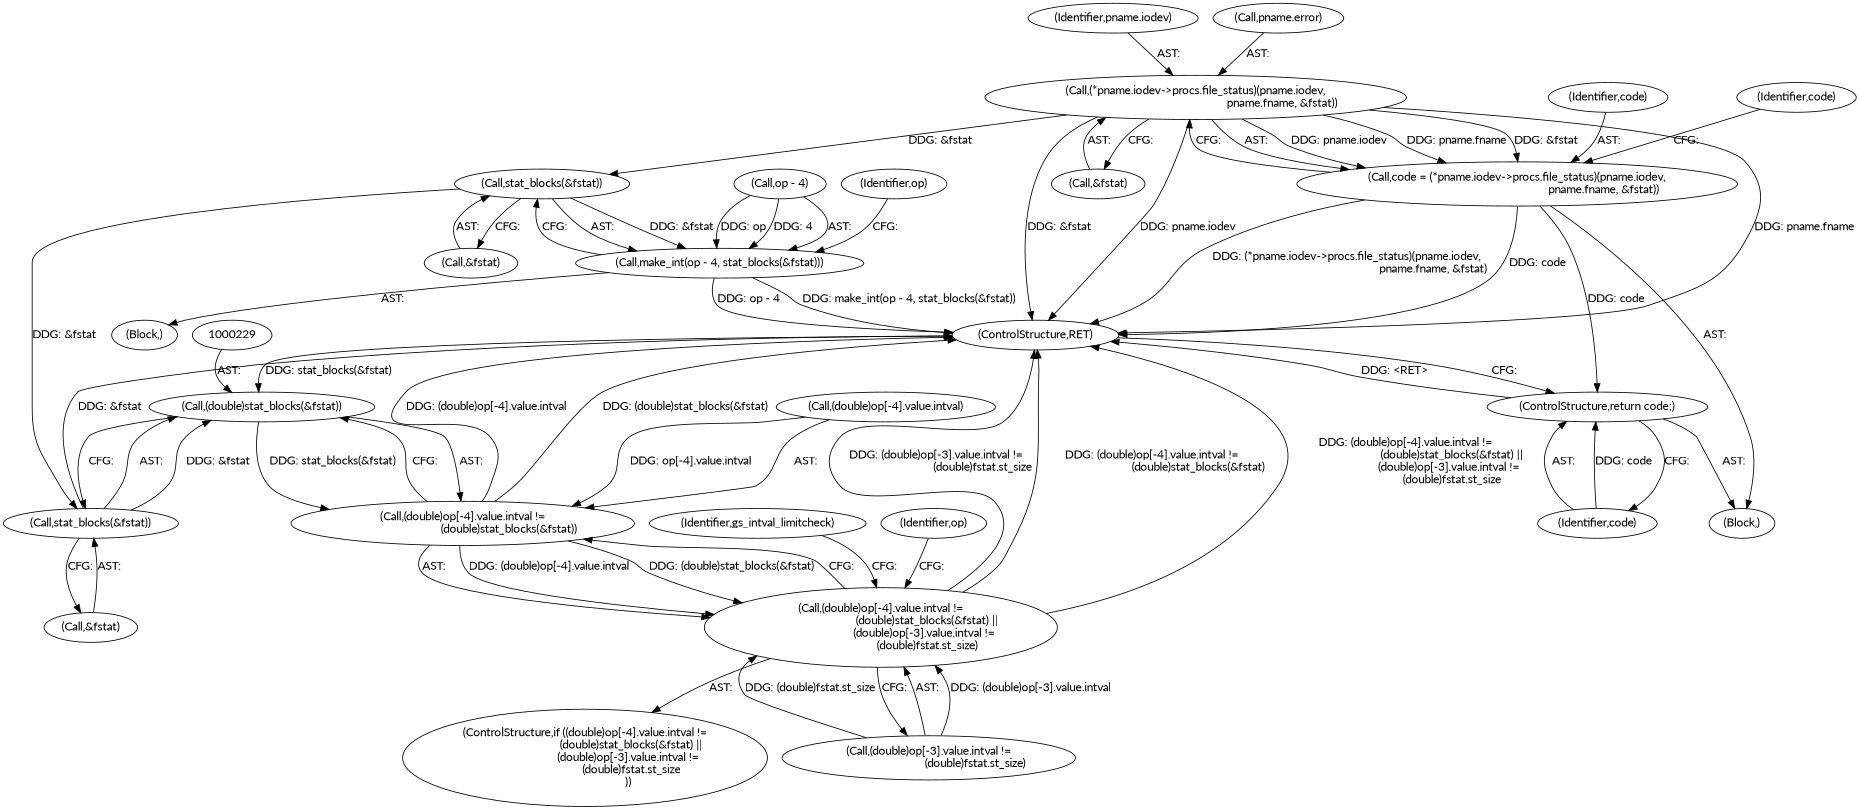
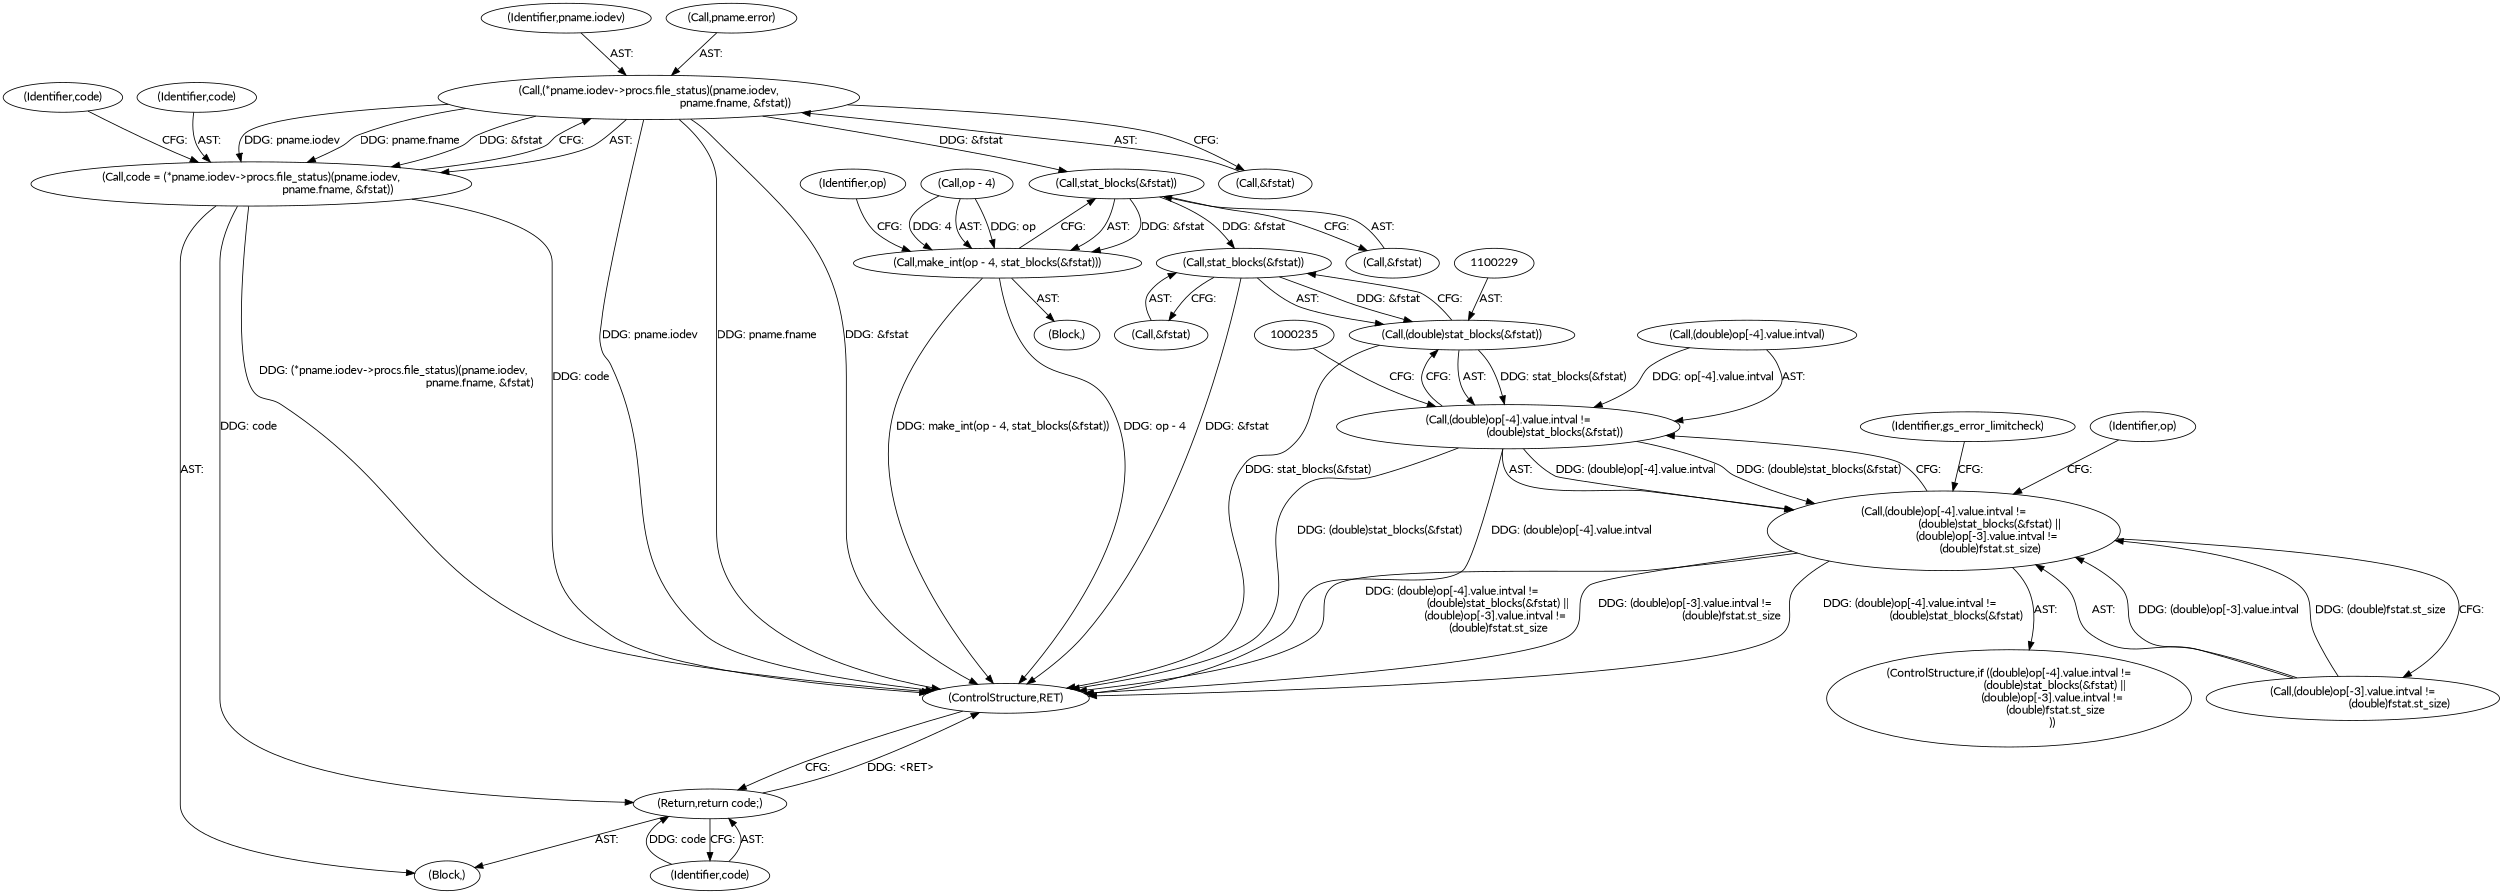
  digraph {
    fontname=Lato
    node [fontname=Lato]
    edge [fontname=Lato]
    n1 [label="(Call,(*pname.iodev->procs.file_status)(pname.iodev,\n                                                        pname.fname, &fstat))"]
    n2 [label="(Call,code = (*pname.iodev->procs.file_status)(pname.iodev,\n                                                        pname.fname, &fstat))"]
    n3 [label="(Call,stat_blocks(&fstat))"]
    n4 [label="(Call,&fstat)"]
    n5 [label="(ControlStructure,RET)"]
-   n6 [label="(ControlStructure,return code;)"]
+   n6 [label="(Return,return code;)"]
    n7 [label="(Block,)"]
    n8 [label="(Call,make_int(op - 4, stat_blocks(&fstat)))"]
    n9 [label="(Call,stat_blocks(&fstat))"]
    n10 [label="(Call,&fstat)"]
    n11 [label="(Identifier,code)"]
    n12 [label="(Block,)"]
    n13 [label="(Call,(double)stat_blocks(&fstat))"]
    n14 [label="(Call,&fstat)"]
    n15 [label="(Call,(double)op[-4].value.intval !=\n                              (double)stat_blocks(&fstat))"]
    n16 [label="(Call,(double)op[-4].value.intval !=\n                              (double)stat_blocks(&fstat) ||\n                            (double)op[-3].value.intval !=\n                              (double)fstat.st_size)"]
    n17 [label="(ControlStructure,if ((double)op[-4].value.intval !=\n                              (double)stat_blocks(&fstat) ||\n                            (double)op[-3].value.intval !=\n                              (double)fstat.st_size\n                            ))"]
    n18 [label="(Call,(double)op[-3].value.intval !=\n                              (double)fstat.st_size)"]
    n19 [label="(Identifier,pname.iodev)"]
    n20 [label="(Call,pname.error)"]
-   n21 [label="(Identifier,gs_intval_limitcheck)"]
+   n21 [label="(Identifier,gs_error_limitcheck)"]
    n22 [label="(Identifier,op)"]
    n23 [label="(Call,(double)op[-4].value.intval)"]
    n24 [label="(Call,op - 4)"]
    n25 [label="(Identifier,code)"]
    n26 [label="(Identifier,op)"]
    n27 [label="(Identifier,code)"]
-   1000229
+   1000229 [label=1100229]
+   1000235
    n1 -> n2 [label="AST: "]
    n1 -> n2 [label="DDG: pname.iodev"]
    n1 -> n2 [label="DDG: pname.fname"]
    n1 -> n2 [label="DDG: &fstat"]
    n1 -> n3 [label="DDG: &fstat"]
    n1 -> n4 [label="CFG: "]
    n1 -> n5 [label="DDG: pname.iodev"]
    n1 -> n5 [label="DDG: pname.fname"]
    n1 -> n5 [label="DDG: &fstat"]
    n2 -> n1 [label="CFG: "]
    n2 -> n5 [label="DDG: code"]
    n2 -> n5 [label="DDG: (*pname.iodev->procs.file_status)(pname.iodev,\n                                                        pname.fname, &fstat)"]
    n2 -> n6 [label="DDG: code"]
    n2 -> n7 [label="AST: "]
    n3 -> n8 [label="AST: "]
    n3 -> n8 [label="DDG: &fstat"]
    n3 -> n9 [label="DDG: &fstat"]
    n3 -> n10 [label="CFG: "]
    n4 -> n1 [label="AST: "]
    n5 -> n6 [label="CFG: "]
    n6 -> n5 [label="DDG: <RET>"]
    n6 -> n7 [label="AST: "]
    n6 -> n11 [label="CFG: "]
    n8 -> n3 [label="CFG: "]
    n8 -> n5 [label="DDG: make_int(op - 4, stat_blocks(&fstat))"]
    n8 -> n5 [label="DDG: op - 4"]
    n8 -> n12 [label="AST: "]
    n9 -> n5 [label="DDG: &fstat"]
    n9 -> n13 [label="AST: "]
    n9 -> n13 [label="DDG: &fstat"]
    n9 -> n14 [label="CFG: "]
    n10 -> n3 [label="AST: "]
    n11 -> n6 [label="AST: "]
    n11 -> n6 [label="DDG: code"]
-   n5 -> n13 [label="DDG: stat_blocks(&fstat)"]
+   n13 -> n5 [label="DDG: stat_blocks(&fstat)"]
    n13 -> n9 [label="CFG: "]
    n13 -> n15 [label="AST: "]
    n13 -> n15 [label="DDG: stat_blocks(&fstat)"]
    n14 -> n9 [label="AST: "]
    n15 -> n5 [label="DDG: (double)stat_blocks(&fstat)"]
    n15 -> n5 [label="DDG: (double)op[-4].value.intval"]
    n15 -> n13 [label="CFG: "]
    n15 -> n16 [label="AST: "]
    n15 -> n16 [label="DDG: (double)op[-4].value.intval"]
    n15 -> n16 [label="DDG: (double)stat_blocks(&fstat)"]
    n16 -> n5 [label="DDG: (double)op[-4].value.intval !=\n                              (double)stat_blocks(&fstat) ||\n                            (double)op[-3].value.intval !=\n                              (double)fstat.st_size"]
    n16 -> n5 [label="DDG: (double)op[-3].value.intval !=\n                              (double)fstat.st_size"]
    n16 -> n5 [label="DDG: (double)op[-4].value.intval !=\n                              (double)stat_blocks(&fstat)"]
    n16 -> n15 [label="CFG: "]
    n16 -> n17 [label="AST: "]
    n16 -> n18 [label="CFG: "]
    n18 -> n16 [label="AST: "]
    n18 -> n16 [label="DDG: (double)op[-3].value.intval"]
    n18 -> n16 [label="DDG: (double)fstat.st_size"]
    n19 -> n1 [label="AST: "]
    n20 -> n1 [label="AST: "]
    n21 -> n16 [label="CFG: "]
    n22 -> n16 [label="CFG: "]
    n23 -> n15 [label="AST: "]
    n23 -> n15 [label="DDG: op[-4].value.intval"]
    n24 -> n8 [label="AST: "]
    n24 -> n8 [label="DDG: op"]
    n24 -> n8 [label="DDG: 4"]
    n25 -> n2 [label="CFG: "]
    n26 -> n8 [label="CFG: "]
    n27 -> n2 [label="AST: "]
    1000229 -> n13 [label="AST: "]
+   1000235 -> n15 [label="CFG: "]
  }
